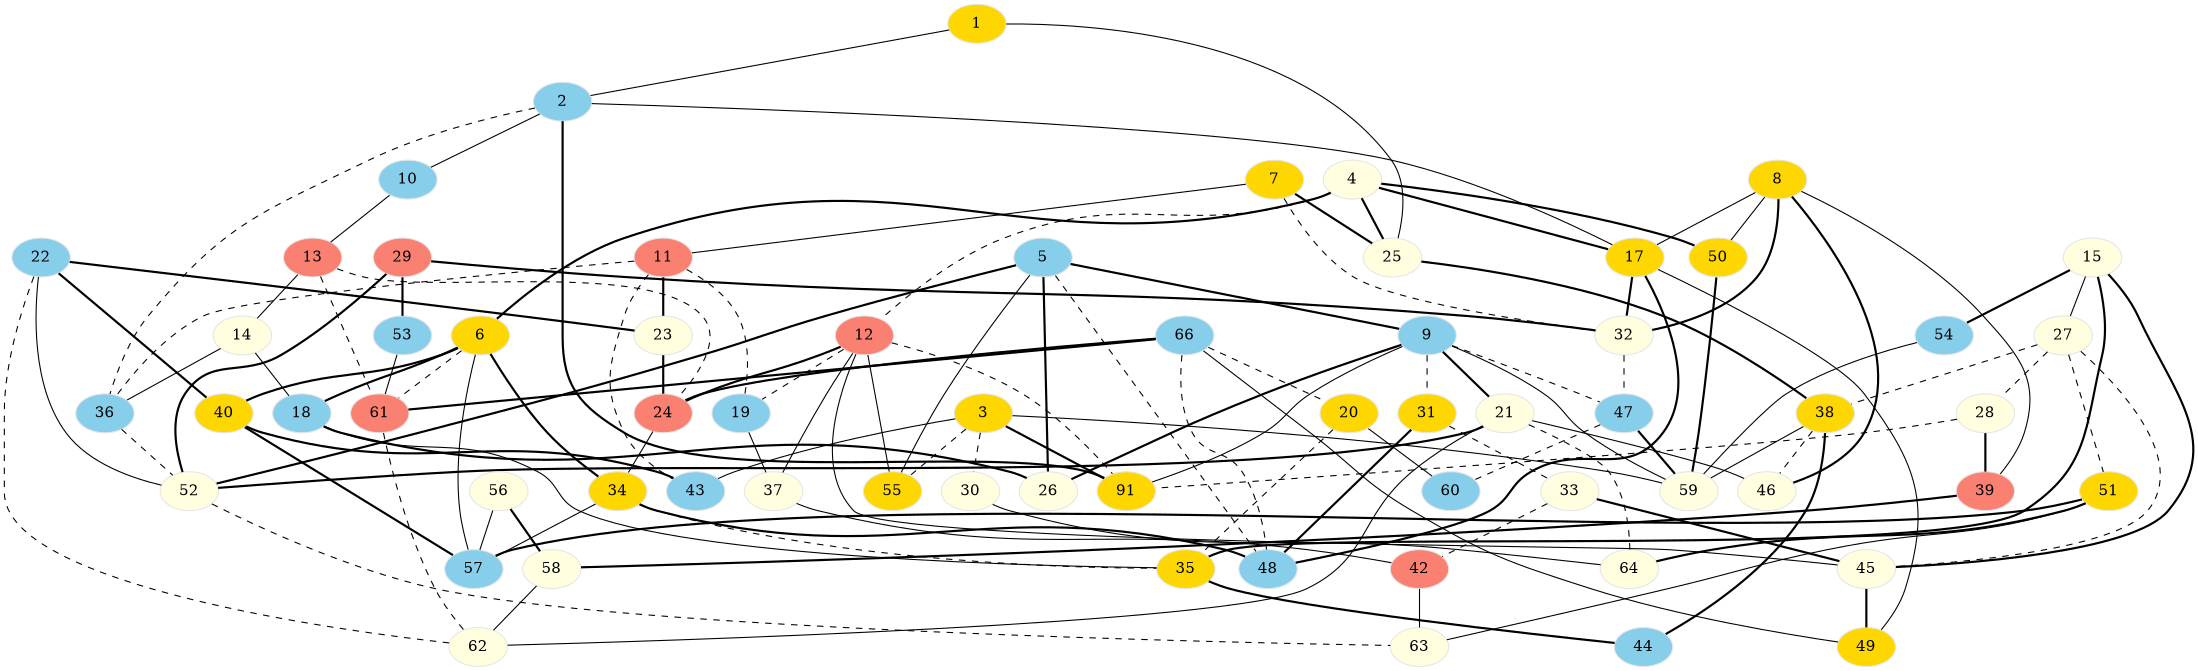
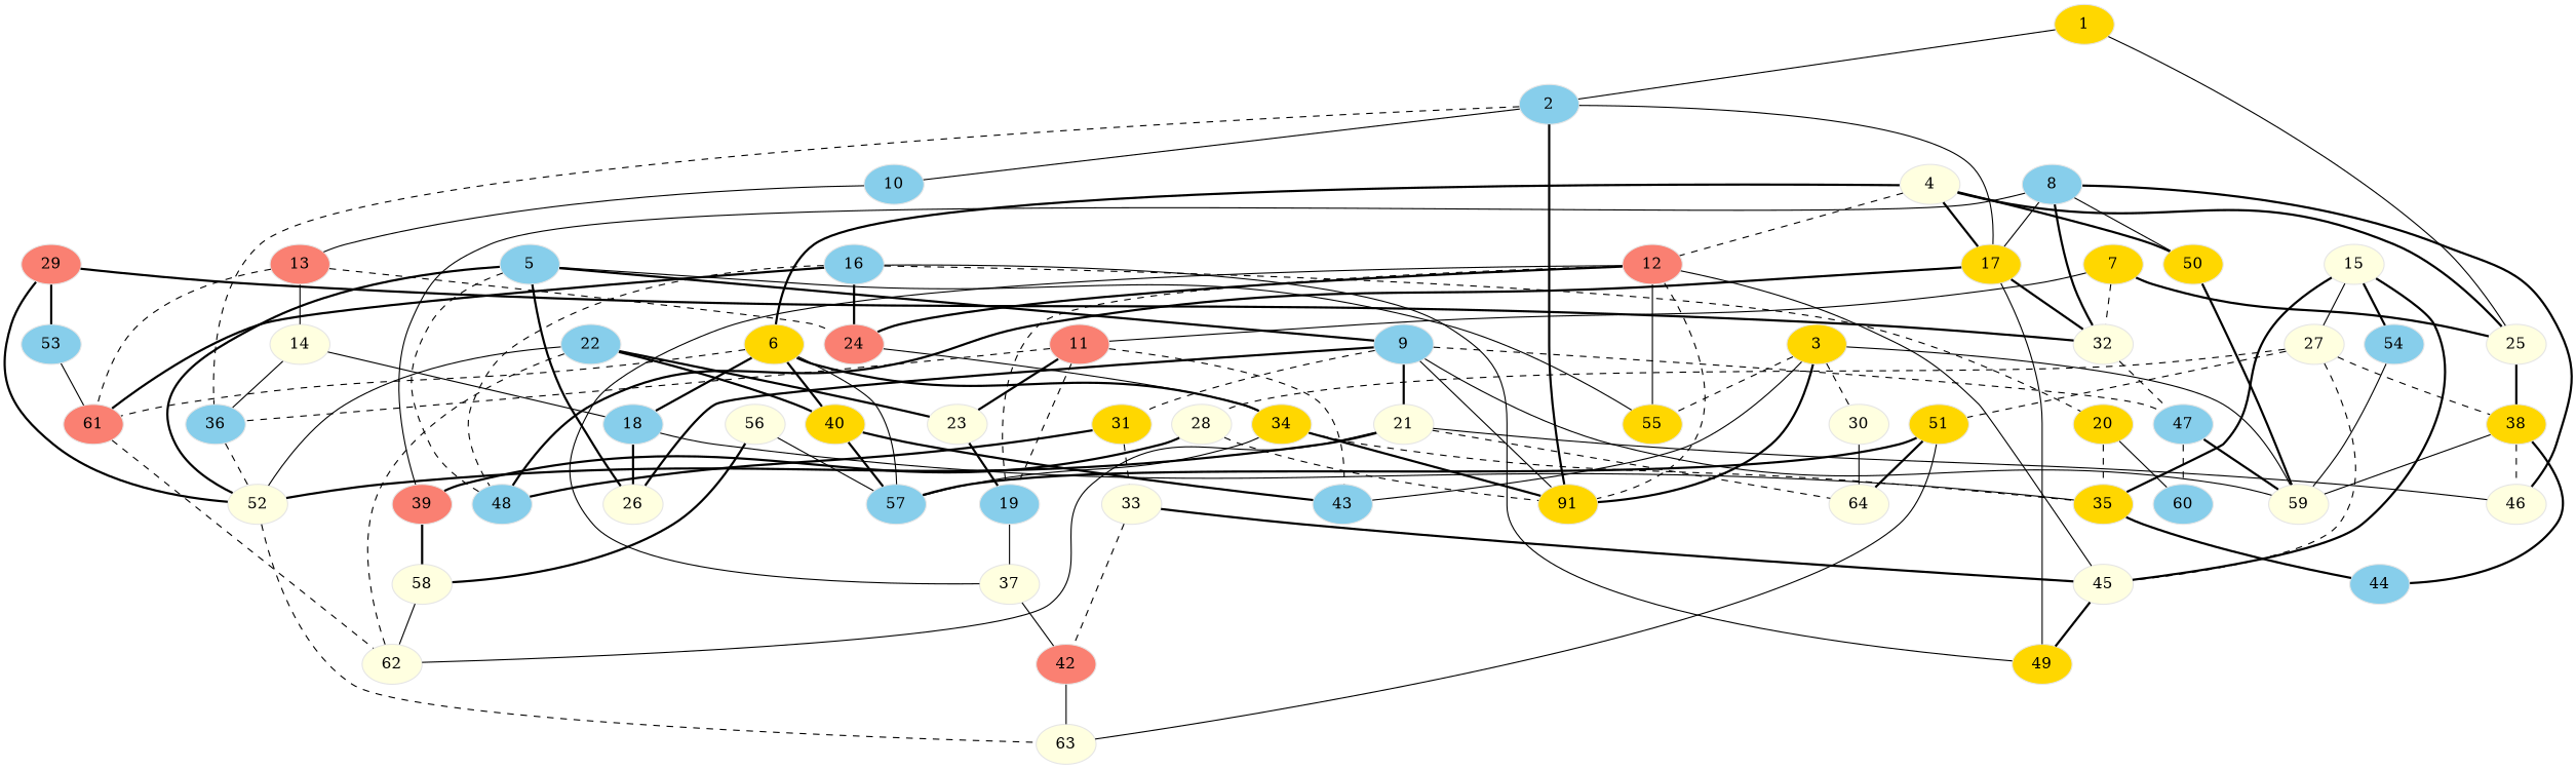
  graph {
    node [color=gray90 fillcolor=lightyellow style=filled]
    edge [style=bold]
    1 [fillcolor=gold]
    2 [fillcolor=skyblue]
    25
    10 [fillcolor=skyblue]
    17 [fillcolor=gold]
    36 [fillcolor=skyblue]
    n7 [fillcolor=gold label=91]
    38 [fillcolor=gold]
    13 [fillcolor=salmon]
    48 [fillcolor=skyblue]
    32
    49 [fillcolor=gold]
    52
    3 [fillcolor=gold]
    30
    43 [fillcolor=skyblue]
    55 [fillcolor=gold]
    59
    64
    4
    6 [fillcolor=gold]
    12 [fillcolor=salmon]
    50 [fillcolor=gold]
    18 [fillcolor=skyblue]
    34 [fillcolor=gold]
    40 [fillcolor=gold]
    57 [fillcolor=skyblue]
    61 [fillcolor=salmon]
    19 [fillcolor=skyblue]
    24 [fillcolor=salmon]
    37
    45
    5 [fillcolor=skyblue]
    9 [fillcolor=skyblue]
    26
    21
    31 [fillcolor=gold]
    47 [fillcolor=skyblue]
    63
    35 [fillcolor=gold]
    62
    7 [fillcolor=gold]
    11 [fillcolor=salmon]
    23
-   8 [fillcolor=gold]
+   8 [fillcolor=skyblue]
    39 [fillcolor=salmon]
    46
    58
    33
    60 [fillcolor=skyblue]
    14
    42 [fillcolor=salmon]
    15
    27
    54 [fillcolor=skyblue]
    28
    51 [fillcolor=gold]
    44 [fillcolor=skyblue]
-   16 [fillcolor=skyblue label=66]
+   16 [fillcolor=skyblue]
    20 [fillcolor=gold]
    22 [fillcolor=skyblue]
    29 [fillcolor=salmon]
    53 [fillcolor=skyblue]
    56
    1 -- 2 [style=solid]
    1 -- 25 [style=solid]
    2 -- 10 [style=solid]
    2 -- 17 [style=solid]
    2 -- 36 [style=dashed]
    2 -- n7
    25 -- 38
    10 -- 13 [style=solid]
    17 -- 48
    17 -- 32
    17 -- 49 [style=solid]
    36 -- 52 [style=dashed]
    38 -- 59 [style=solid]
    38 -- 46 [style=dashed]
    38 -- 44
    13 -- 61 [style=dashed]
    13 -- 24 [style=dashed]
    13 -- 14 [style=solid]
    32 -- 47 [style=dashed]
    52 -- 63 [style=dashed]
    3 -- n7
    3 -- 30 [style=dashed]
    3 -- 43 [style=solid]
    3 -- 55 [style=dashed]
    3 -- 59 [style=solid]
    30 -- 64 [style=solid]
    4 -- 25
    4 -- 17
    4 -- 6
    4 -- 12 [style=dashed]
    4 -- 50
    6 -- 18
    6 -- 34
    6 -- 40
    6 -- 57 [style=solid]
    6 -- 61 [style=dashed]
    12 -- n7 [style=dashed]
    12 -- 55 [style=solid]
    12 -- 19 [style=dashed]
    12 -- 24
    12 -- 37 [style=solid]
    12 -- 45 [style=solid]
    50 -- 59
    18 -- 26
    18 -- 35 [style=solid]
-   34 -- 48
+   34 -- n7
    34 -- 57 [style=solid]
    34 -- 35 [style=dashed]
    40 -- 43
    40 -- 57
    61 -- 62 [style=dashed]
    19 -- 37 [style=solid]
    24 -- 34 [style=solid]
    37 -- 42 [style=solid]
    45 -- 49
    5 -- 48 [style=dashed]
    5 -- 52
    5 -- 55 [style=solid]
    5 -- 9
    5 -- 26
    9 -- n7 [style=solid]
    9 -- 59 [style=solid]
    9 -- 26
    9 -- 21
    9 -- 31 [style=dashed]
    9 -- 47 [style=dashed]
    21 -- 52
    21 -- 64 [style=dashed]
    21 -- 62 [style=solid]
    21 -- 46 [style=solid]
    31 -- 48
    31 -- 33 [style=dashed]
    47 -- 59
    47 -- 60 [style=dashed]
    35 -- 44
    7 -- 25
    7 -- 32 [style=dashed]
    7 -- 11 [style=solid]
    11 -- 36 [style=dashed]
    11 -- 43 [style=dashed]
    11 -- 19 [style=dashed]
    11 -- 23
-   23 -- 24
+   23 -- 19
    8 -- 17 [style=solid]
    8 -- 32
    8 -- 50 [style=solid]
    8 -- 39 [style=solid]
    8 -- 46
    39 -- 58
    58 -- 62 [style=solid]
    33 -- 45
    33 -- 42 [style=dashed]
    14 -- 36 [style=solid]
    14 -- 18 [style=solid]
    42 -- 63 [style=solid]
    15 -- 45
    15 -- 35
    15 -- 27 [style=solid]
    15 -- 54
    27 -- 38 [style=dashed]
    27 -- 45 [style=dashed]
    27 -- 28 [style=dashed]
    27 -- 51 [style=dashed]
    54 -- 59 [style=solid]
    28 -- n7 [style=dashed]
    28 -- 39
    51 -- 64
    51 -- 57
    51 -- 63 [style=solid]
    16 -- 48 [style=dashed]
    16 -- 49 [style=solid]
    16 -- 61
    16 -- 24
    16 -- 20 [style=dashed]
    20 -- 35 [style=dashed]
    20 -- 60 [style=solid]
    22 -- 52 [style=solid]
    22 -- 40
    22 -- 62 [style=dashed]
    22 -- 23
    29 -- 32
    29 -- 52
    29 -- 53
    53 -- 61 [style=solid]
    56 -- 57 [style=solid]
    56 -- 58
  }
